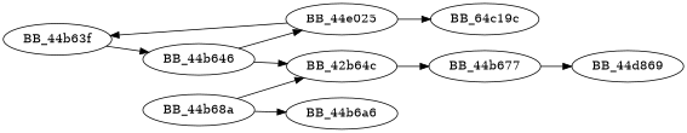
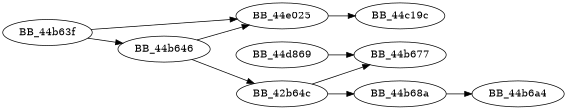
  digraph {
    rankdir=LR
    BB_44b63f
    BB_44b646
    BB_44e025
    n4 [label=BB_42b64c]
-   BB_44c19c [label=BB_64c19c]
+   BB_44c19c
    BB_44b677
    BB_44b68a
    BB_44d869
-   BB_44b6a6
+   BB_44b6a6 [label=BB_44b6a4]
    BB_44b63f -> BB_44b646
-   BB_44e025 -> BB_44b63f
+   BB_44b63f -> BB_44e025
    BB_44b646 -> BB_44e025
    BB_44b646 -> n4
    BB_44e025 -> BB_44c19c
    n4 -> BB_44b677
-   BB_44b68a -> n4
-   BB_44b677 -> BB_44d869
+   n4 -> BB_44b68a
+   BB_44d869 -> BB_44b677
    BB_44b68a -> BB_44b6a6
  }
